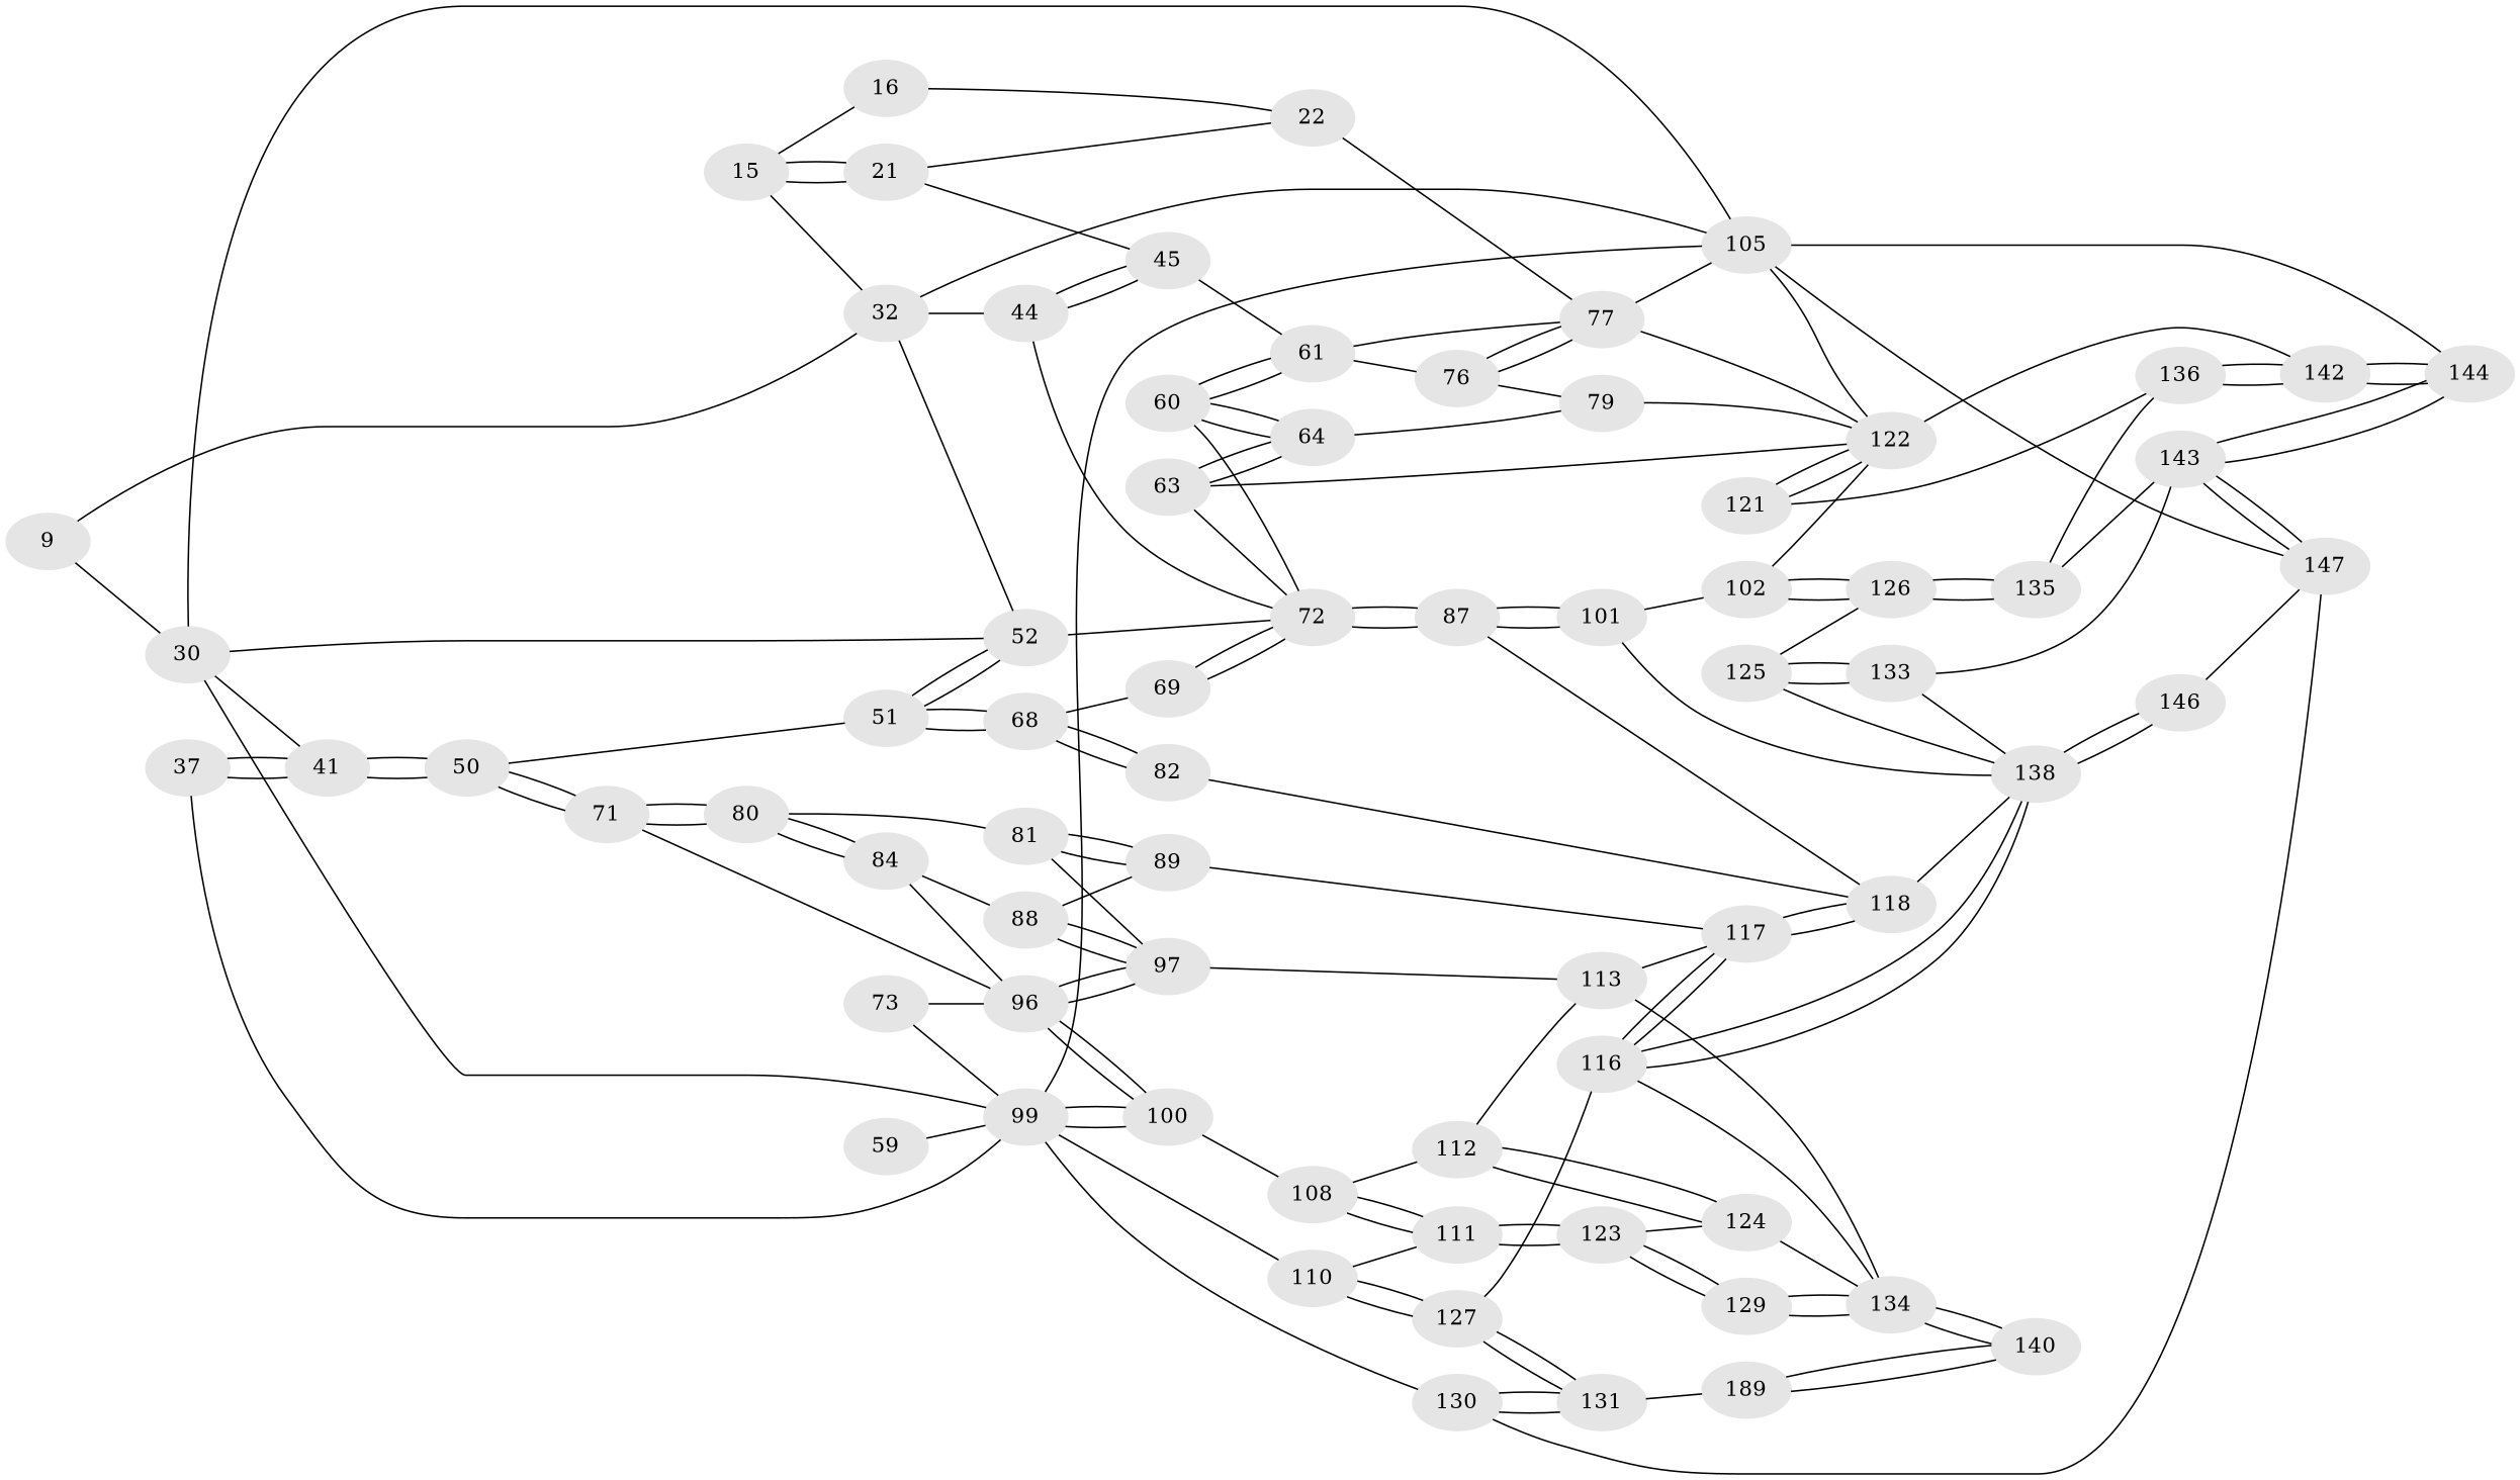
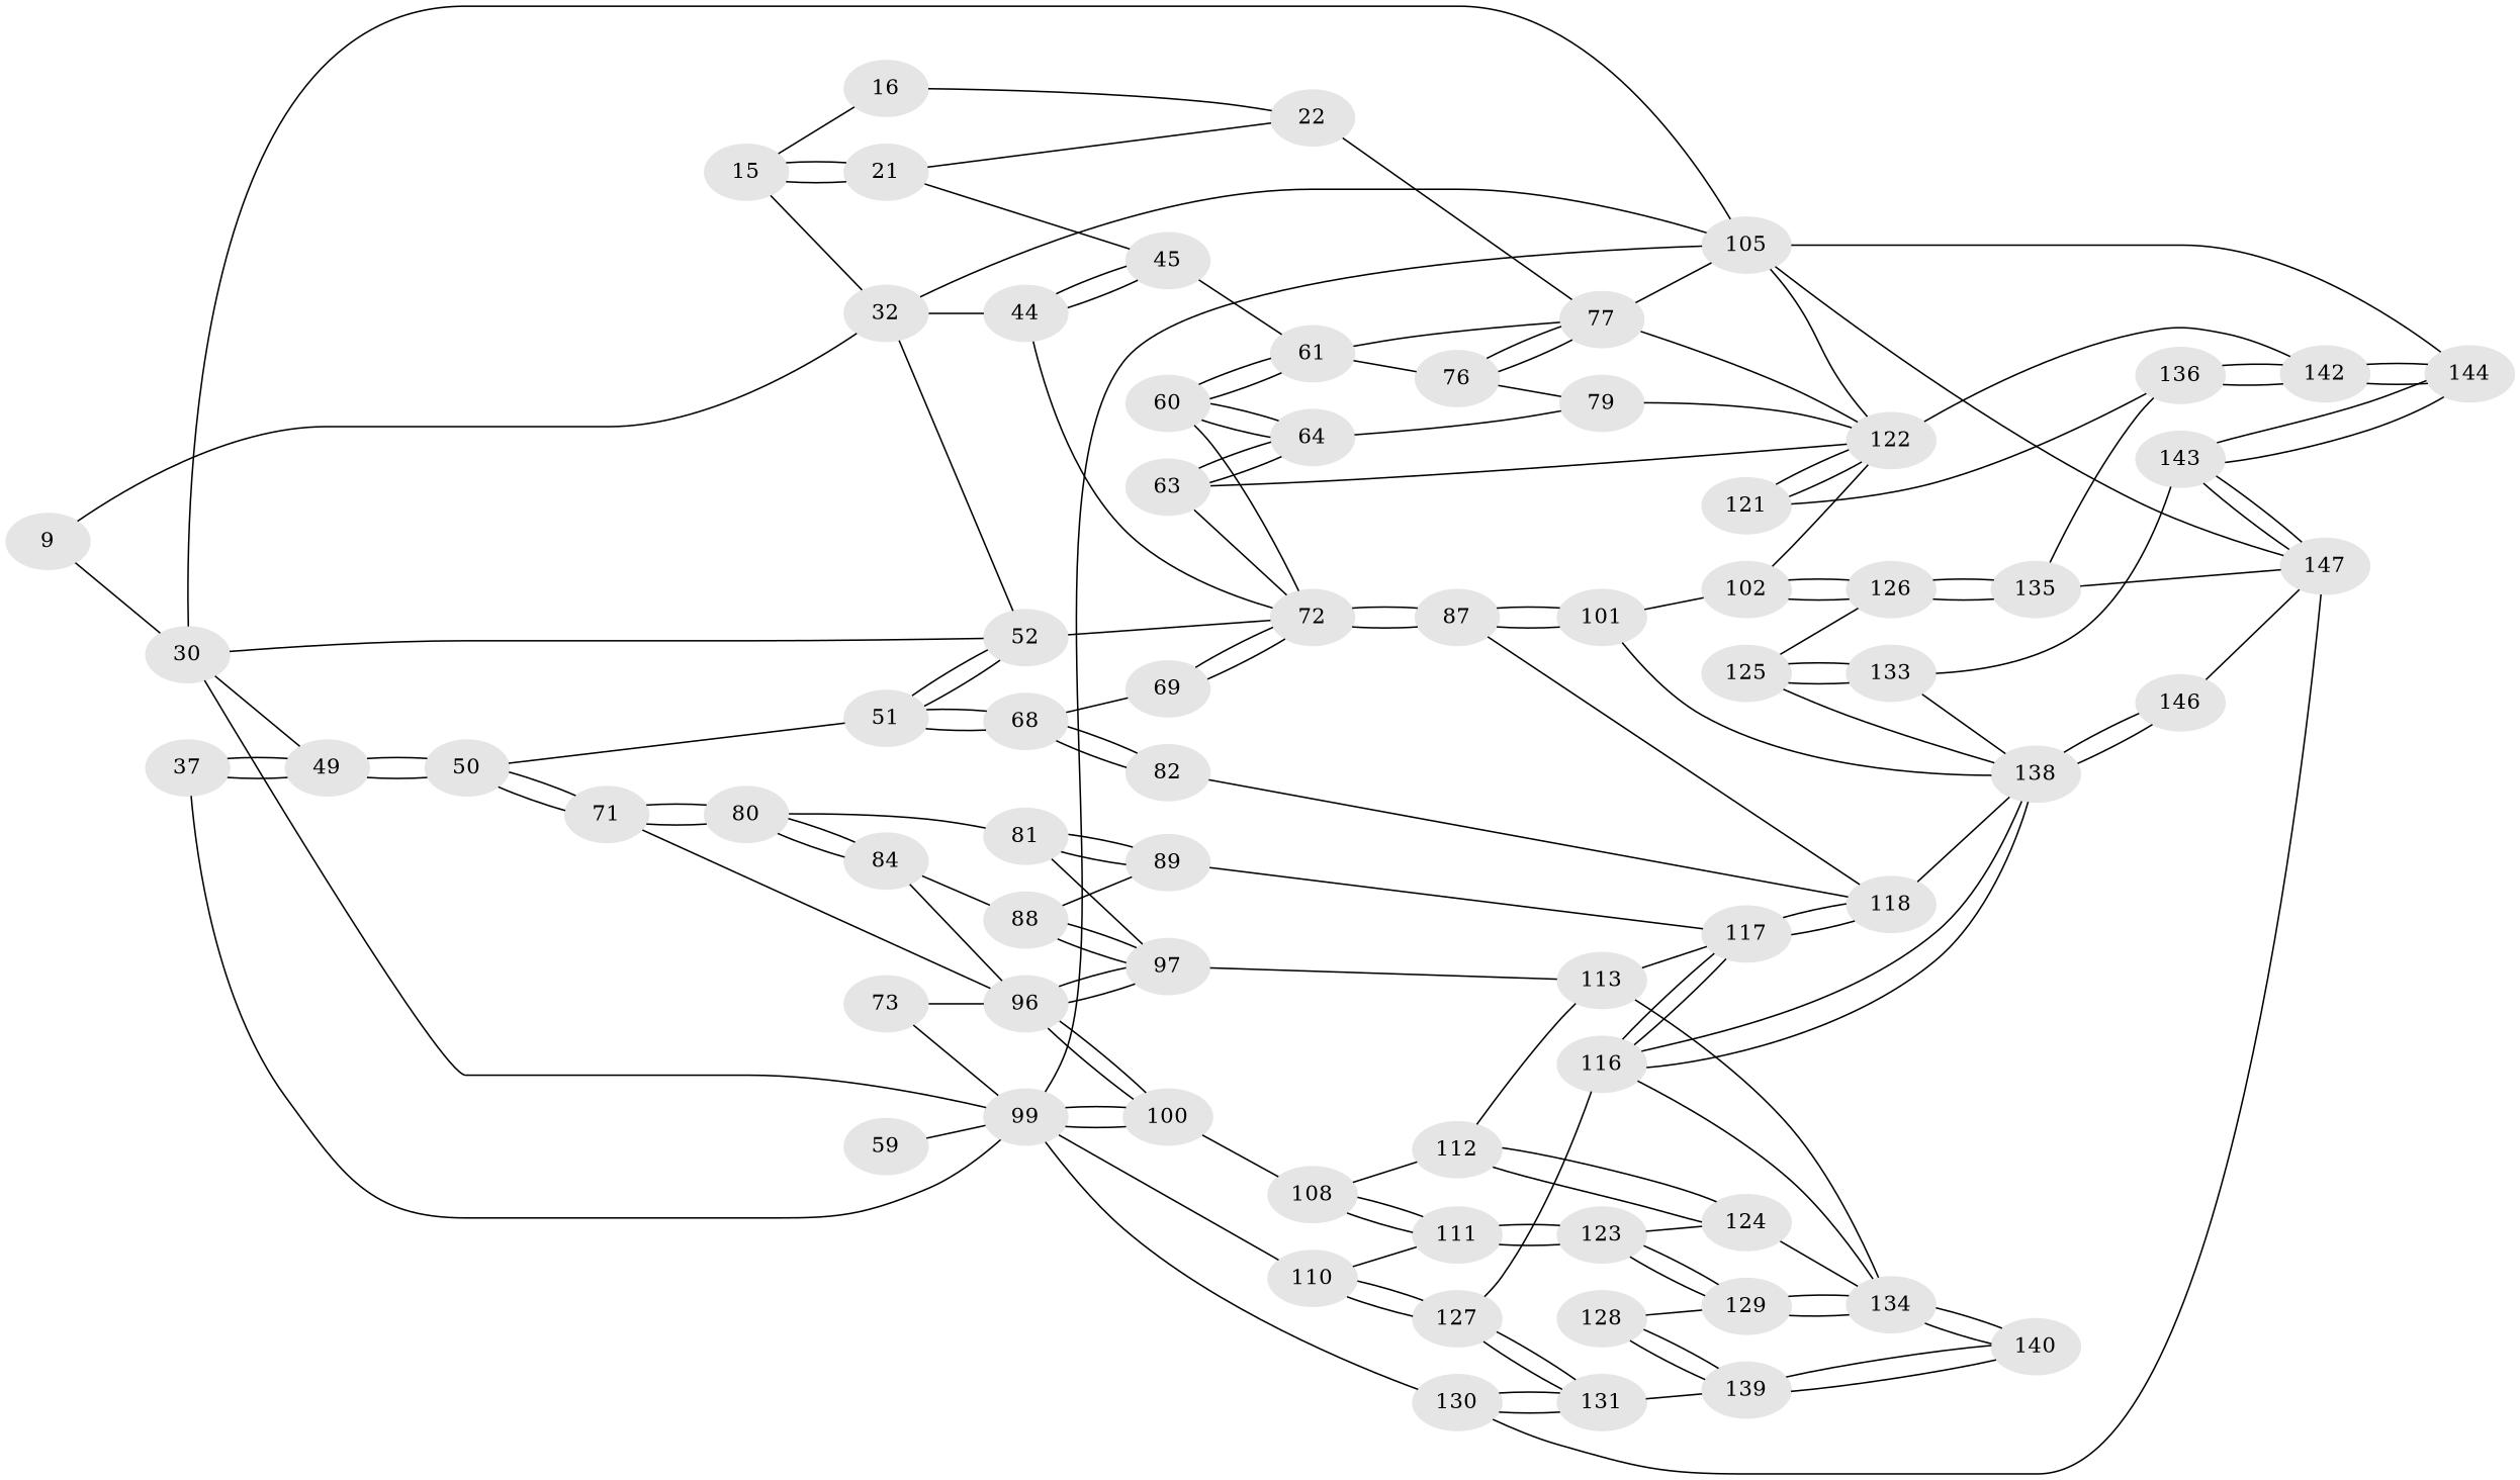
  graph {
    rankdir=LR
    node [color=gray90 style=filled]
    30 [super="+8+7+13"]
    9
    32 [super="+18"]
    16 [super="+5+10"]
    22 [super="+19"]
    105 [super="+4"]
-   49 [super="+34+33" label=41]
+   49 [super="+34+33"]
    52 [super="+31"]
    99 [super="+67+41+38+12+36"]
    44 [super="+43+23"]
    15 [super="+14"]
    21
    45 [super="+24+25"]
    77 [super="+27+26+20"]
    122 [super="+104+103"]
    144
    147 [super="+141"]
    61 [super="+29+46"]
    50
    72 [super="+62+55+47+54"]
    100
    110
    130
    37
    87
    76 [super="+75"]
    51
    71
    68
    80
    96 [super="+83+74+70"]
    69
    82
    59 [super="+39+40"]
    73 [super="+58"]
    60 [super="+48"]
    64
    79 [super="+78"]
    63
    142
    118 [super="+86+85"]
    81
    84
    97
    101
    89
    88
    117 [super="+92+91"]
    138 [super="+132+119+120"]
    102
    113 [super="+107+106"]
    108
    134 [super="+115+114"]
    111
    127
    131
    112 [super="+109"]
    126
    146 [super="+145"]
    135
    123
    124
    116
    129
    140
    121
    136
    125
    133
    143 [super="+137"]
-   139 [label=189]
+   128
+   139
    30 -- 105
    30 -- 49 [weight=2]
    30 -- 52
    30 -- 99
    9 -- 30
    9 -- 32
    32 -- 105
    32 -- 52
    32 -- 44 [weight=2]
    16 -- 22
    22 -- 77 [weight=2]
    105 -- 122
    105 -- 144
    105 -- 147 [weight=2]
    49 -- 50
    49 -- 50
    52 -- 72
    99 -- 105 [weight=2]
    99 -- 100
    99 -- 100
    99 -- 110
    99 -- 130
    44 -- 45 [weight=2]
    44 -- 45
    44 -- 72 [weight=2]
    15 -- 32
    15 -- 16 [weight=2]
    15 -- 21
    15 -- 21
    21 -- 22
    21 -- 45
    45 -- 61 [weight=2]
    77 -- 105
    77 -- 122
    122 -- 142
    61 -- 77
    61 -- 76
    50 -- 51
    50 -- 71
    50 -- 71
    72 -- 87
    72 -- 87
    100 -- 108
    110 -- 111
    110 -- 127
    110 -- 127
    130 -- 147
    130 -- 131
    130 -- 131
    37 -- 49 [weight=2]
    37 -- 49
    37 -- 99
    87 -- 118
    87 -- 101
    87 -- 101
    76 -- 77
    76 -- 77
    76 -- 79 [weight=2]
    51 -- 52
    51 -- 52
    51 -- 68
    51 -- 68
    71 -- 80
    71 -- 80
    71 -- 96
    68 -- 69
    68 -- 82
    68 -- 82
    80 -- 81
    80 -- 84
    80 -- 84
    96 -- 100
    96 -- 100
    96 -- 97
    96 -- 97
    69 -- 72 [weight=2]
    69 -- 72
    82 -- 118
    59 -- 99 [weight=3]
    73 -- 99 [weight=2]
    73 -- 96 [weight=2]
    60 -- 61 [weight=2]
    60 -- 61
    60 -- 72
    60 -- 64
    60 -- 64
    64 -- 79
    79 -- 122
    63 -- 122
    63 -- 72
    63 -- 64
    63 -- 64
    142 -- 144
    142 -- 144
    118 -- 138
    81 -- 97
    81 -- 89
    81 -- 89
    84 -- 96
    84 -- 88
    97 -- 113
    101 -- 138
    101 -- 102
    89 -- 117
    88 -- 97
    88 -- 97
    88 -- 89
    117 -- 118 [weight=2]
    117 -- 118
    138 -- 146
    138 -- 146
    102 -- 122
    102 -- 126
    102 -- 126
    113 -- 117 [weight=2]
    113 -- 134
    108 -- 111
    108 -- 111
    108 -- 112
    134 -- 140
    134 -- 140
    111 -- 123
    111 -- 123
    127 -- 131
    127 -- 131
    127 -- 116
    131 -- 139
    112 -- 113 [weight=2]
    112 -- 124
    112 -- 124
    126 -- 135
    126 -- 135
    146 -- 147 [weight=2]
    135 -- 136
-   135 -- 143
+   135 -- 147
    123 -- 124
    123 -- 129
    123 -- 129
    124 -- 134
    116 -- 117
    116 -- 117
    116 -- 138
    116 -- 138
    116 -- 134
    129 -- 134
    129 -- 134
    121 -- 122 [weight=2]
    121 -- 122
    121 -- 136
    136 -- 142
    136 -- 142
    125 -- 138
    125 -- 126
    125 -- 133
    125 -- 133
    133 -- 138
    133 -- 143
    143 -- 144
    143 -- 144
    143 -- 147
    143 -- 147
+   128 -- 129
+   128 -- 139
+   128 -- 139
    139 -- 140
    139 -- 140
  }
